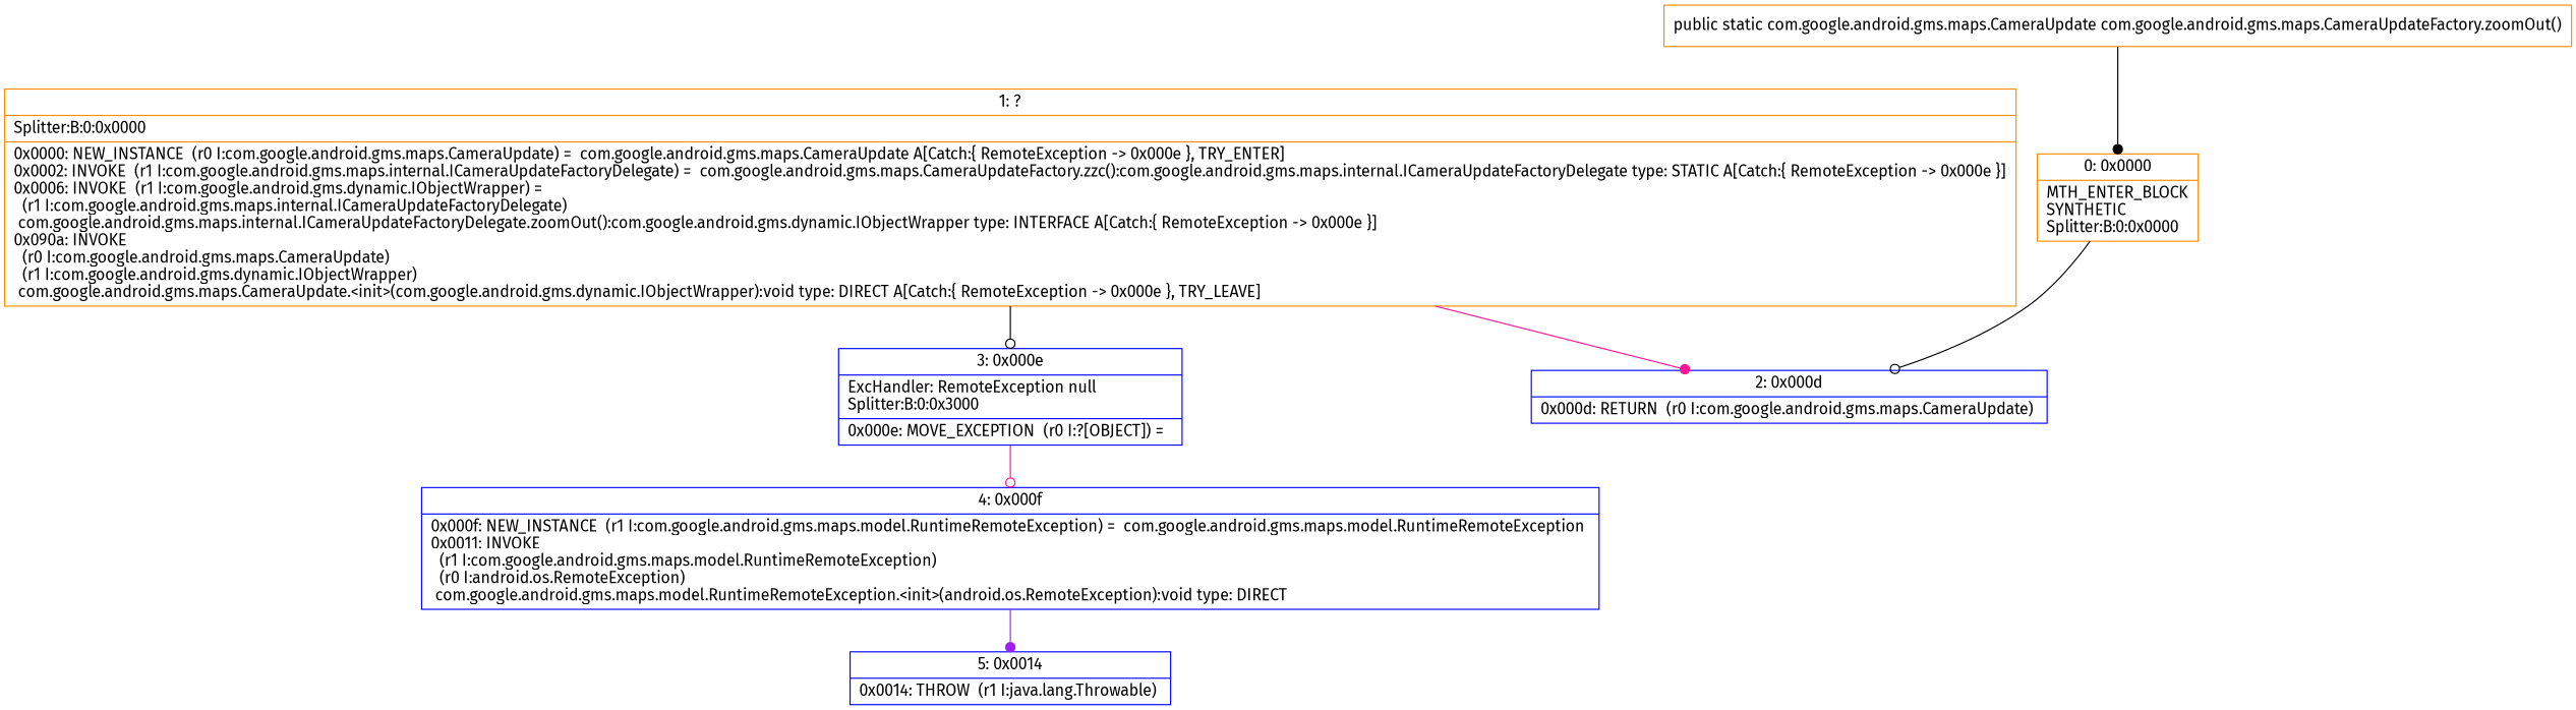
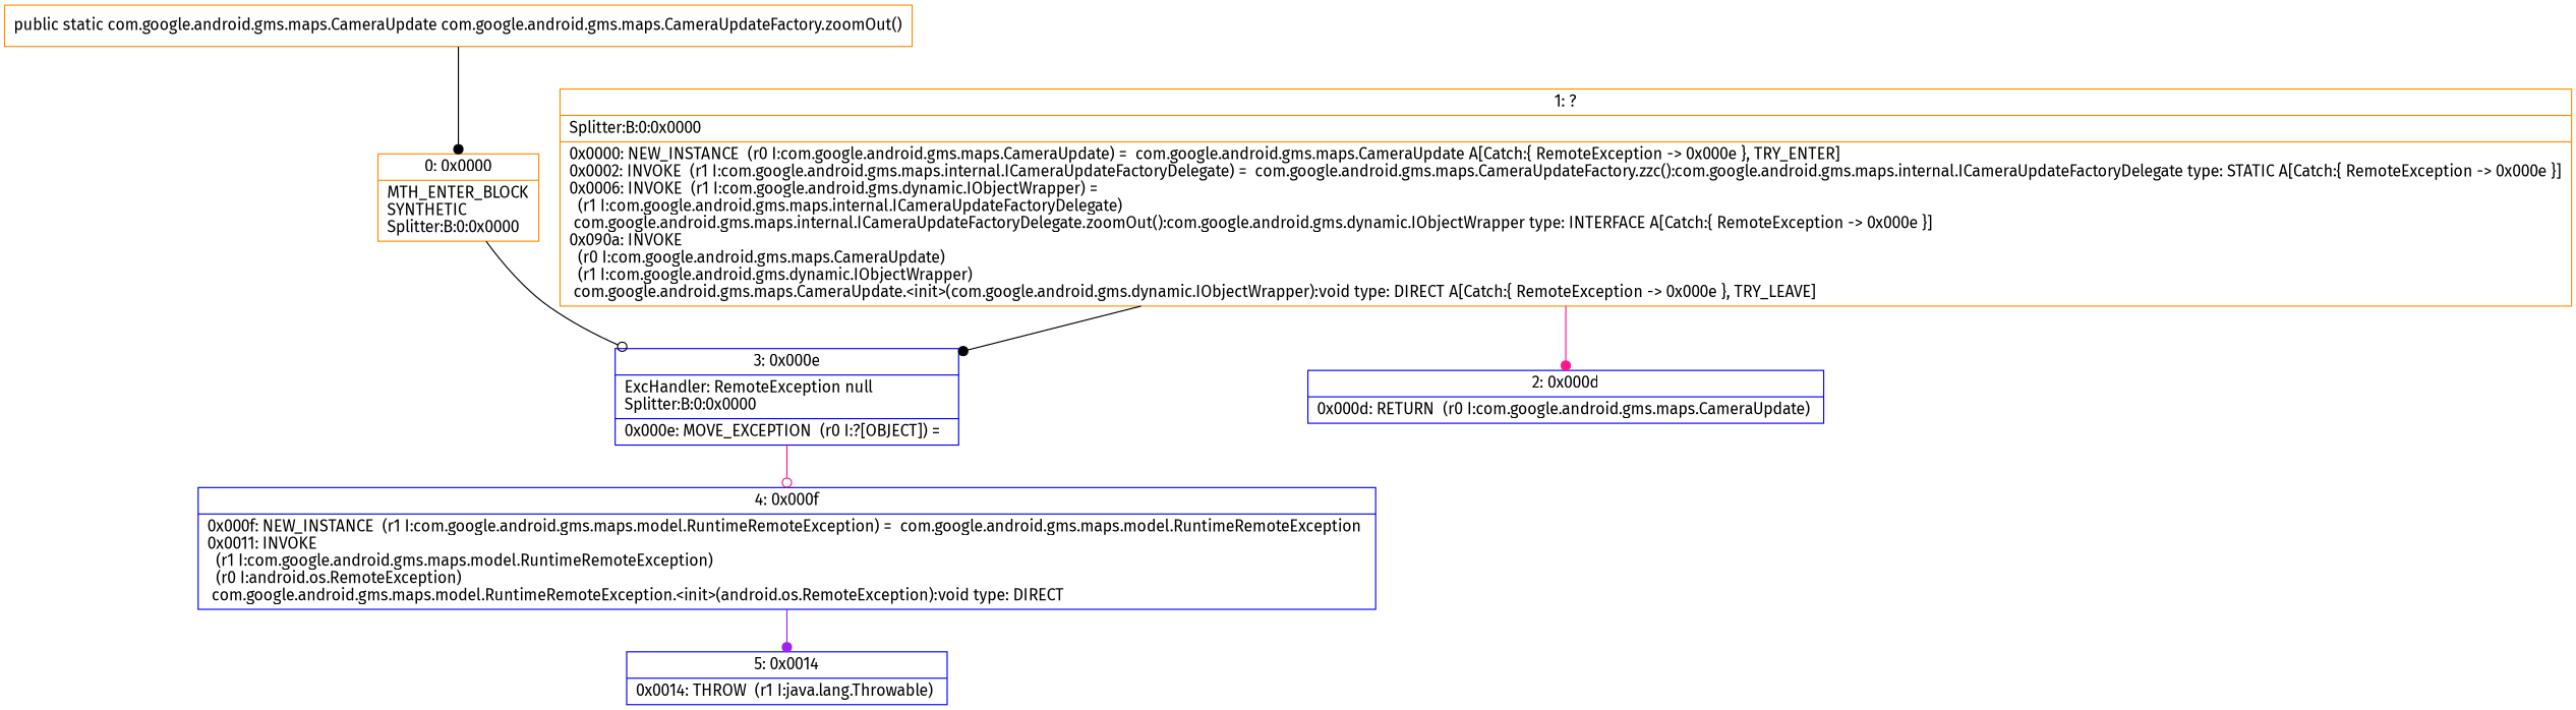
  digraph {
    fontname="Fira Sans"
    node [color=blue fontname="Fira Sans" shape=record]
    edge [arrowhead=dot color=black fontname="Fira Sans"]
    n1 [color=darkorange label="{0\:\ 0x0000|MTH_ENTER_BLOCK\lSYNTHETIC\lSplitter:B:0:0x0000\l}"]
-   n2 [label="{3\:\ 0x000e|ExcHandler: RemoteException null\lSplitter:B:0:0x3000\l|0x000e: MOVE_EXCEPTION  (r0 I:?[OBJECT]) =  \l}"]
+   n2 [label="{3\:\ 0x000e|ExcHandler: RemoteException null\lSplitter:B:0:0x0000\l|0x000e: MOVE_EXCEPTION  (r0 I:?[OBJECT]) =  \l}"]
    n3 [color=darkorange label="{1\:\ ?|Splitter:B:0:0x0000\l|0x0000: NEW_INSTANCE  (r0 I:com.google.android.gms.maps.CameraUpdate) =  com.google.android.gms.maps.CameraUpdate A[Catch:\{ RemoteException \-\> 0x000e \}, TRY_ENTER]\l0x0002: INVOKE  (r1 I:com.google.android.gms.maps.internal.ICameraUpdateFactoryDelegate) =  com.google.android.gms.maps.CameraUpdateFactory.zzc():com.google.android.gms.maps.internal.ICameraUpdateFactoryDelegate type: STATIC A[Catch:\{ RemoteException \-\> 0x000e \}]\l0x0006: INVOKE  (r1 I:com.google.android.gms.dynamic.IObjectWrapper) = \l  (r1 I:com.google.android.gms.maps.internal.ICameraUpdateFactoryDelegate)\l com.google.android.gms.maps.internal.ICameraUpdateFactoryDelegate.zoomOut():com.google.android.gms.dynamic.IObjectWrapper type: INTERFACE A[Catch:\{ RemoteException \-\> 0x000e \}]\l0x090a: INVOKE  \l  (r0 I:com.google.android.gms.maps.CameraUpdate)\l  (r1 I:com.google.android.gms.dynamic.IObjectWrapper)\l com.google.android.gms.maps.CameraUpdate.\<init\>(com.google.android.gms.dynamic.IObjectWrapper):void type: DIRECT A[Catch:\{ RemoteException \-\> 0x000e \}, TRY_LEAVE]\l}"]
    n4 [label="{2\:\ 0x000d|0x000d: RETURN  (r0 I:com.google.android.gms.maps.CameraUpdate) \l}"]
    n5 [label="{4\:\ 0x000f|0x000f: NEW_INSTANCE  (r1 I:com.google.android.gms.maps.model.RuntimeRemoteException) =  com.google.android.gms.maps.model.RuntimeRemoteException \l0x0011: INVOKE  \l  (r1 I:com.google.android.gms.maps.model.RuntimeRemoteException)\l  (r0 I:android.os.RemoteException)\l com.google.android.gms.maps.model.RuntimeRemoteException.\<init\>(android.os.RemoteException):void type: DIRECT \l}"]
    n6 [label="{5\:\ 0x0014|0x0014: THROW  (r1 I:java.lang.Throwable) \l}"]
    n7 [color=darkorange label="{public static com.google.android.gms.maps.CameraUpdate com.google.android.gms.maps.CameraUpdateFactory.zoomOut() }"]
-   n1 -> n4 [arrowhead=odot]
+   n1 -> n2 [arrowhead=odot]
    n2 -> n5 [arrowhead=odot color=deeppink]
-   n3 -> n2 [arrowhead=odot]
+   n3 -> n2
    n3 -> n4 [color=deeppink]
    n5 -> n6 [color=purple]
    n7 -> n1
  }
